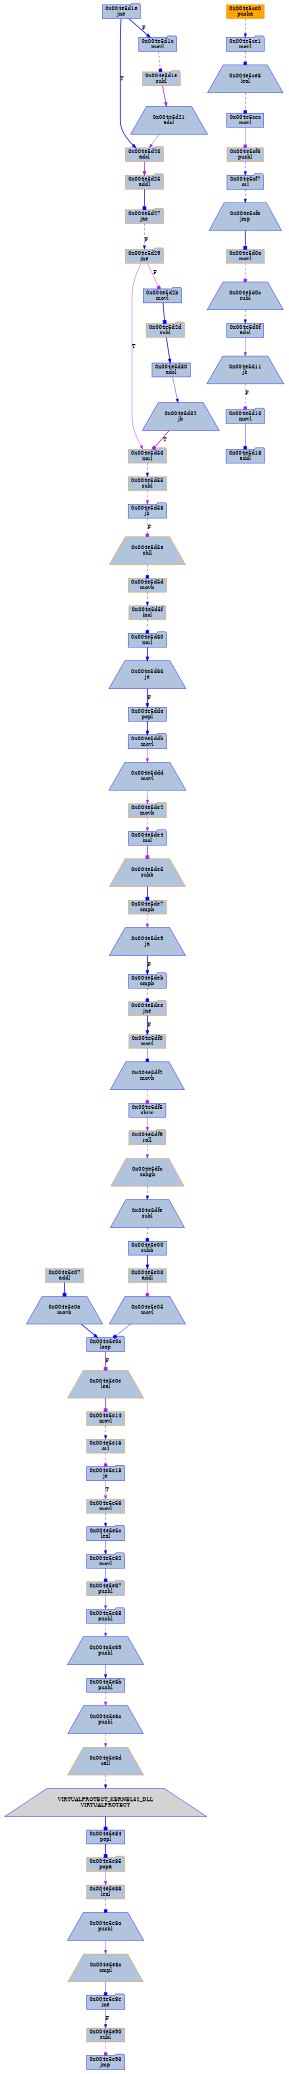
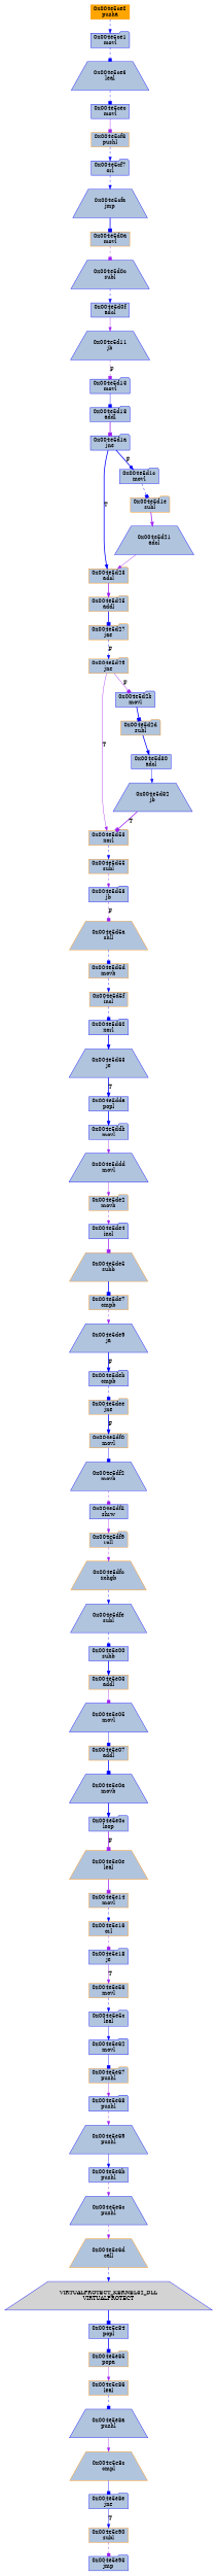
  strict digraph {
    node [color=blue fillcolor=lightsteelblue shape=folder style=filled]
    edge [arrowhead=normal color=blue style=dashed]
    n1 [label="0x004e5e84\npopl" shape=box]
    n2 [color=darkorange label="0x004e5e85\npopa"]
    n3 [color=darkorange label="0x004e5e86\nleal" shape=box]
    n4 [label="0x004e5e8a\npushl" shape=trapezium]
    n5 [label="0x004e5d30\nadcl" shape=box]
    n6 [label="0x004e5d32\njb" shape=trapezium]
    n7 [color=darkorange label="0x004e5d53\nxorl"]
    n8 [color=darkorange label="0x004e5d55\nsubl" shape=box]
    n9 [label="0x004e5d0f\nadcl" shape=box]
    n10 [label="0x004e5d11\njb" shape=trapezium]
    n11 [label="0x004e5d13\nmovl"]
    n12 [label="0x004e5d18\naddl"]
    n13 [label="0x004e5dda\npopl" shape=box]
    n14 [label="0x004e5ddb\nmovl"]
    n15 [label="0x004e5ddd\nmovl" shape=trapezium]
    n16 [color=darkorange label="0x004e5de2\nmovb"]
    n17 [color=darkorange label="0x004e5d25\naddl"]
    n18 [color=darkorange label="0x004e5d27\njae"]
    n19 [color=darkorange label="0x004e5d29\njne"]
    n20 [label="0x004e5d2b\nmovl"]
    n21 [label="0x004e5e0a\nmovb" shape=trapezium]
    n22 [label="0x004e5e0c\nloop"]
    n23 [color=darkorange label="0x004e5e0e\nleal" shape=trapezium]
    n24 [color=darkorange label="0x004e5e14\nmovl" shape=box]
    n25 [color=darkorange label="0x004e5cf6\npushl" shape=box]
    n26 [label="0x004e5cf7\norl"]
    n27 [label="0x004e5cfa\njmp" shape=trapezium]
    n28 [color=darkorange label="0x004e5d0a\nmovl" shape=box]
    n29 [color=darkorange label="0x004e5e8c\ncmpl" shape=trapezium]
    n30 [label="0x004e5d0c\nsubl" shape=trapezium]
    n31 [label="0x004e5e68\npushl"]
    n32 [label="0x004e5e69\npushl" shape=trapezium]
    n33 [label="0x004e5e6b\npushl" shape=box]
    n34 [label="0x004e5e6c\npushl" shape=trapezium]
    n35 [label="0x004e5d21\nadcl" shape=trapezium]
    n36 [color=darkorange label="0x004e5d23\nadcl"]
    n37 [label="0x004e5e05\nmovl" shape=trapezium]
    n38 [color=darkorange label="0x004e5e07\naddl" shape=box]
    n39 [label="0x004e5ce1\nmovl"]
    n40 [label="0x004e5ce6\nleal" shape=trapezium]
    n41 [label="0x004e5cec\nmovl" shape=box]
    n42 [color=darkorange label="0x004e5d5f\nincl" shape=box]
    n43 [label="0x004e5d60\nxorl"]
    n44 [label="0x004e5d63\nje" shape=trapezium]
    n45 [color=darkorange label="0x004e5e16\norl" shape=box]
    n46 [label="0x004e5d1a\njne"]
    n47 [label="0x004e5d1c\nmovl"]
    n48 [color=darkorange label="0x004e5d1e\nsubl"]
    n49 [fillcolor=lightgrey label="VIRTUALPROTECT_KERNEL32_DLL\nVIRTUALPROTECT" shape=trapezium]
    n50 [color=darkorange label="0x004e5df9\nroll"]
    n51 [color=darkorange label="0x004e5dfc\nxchgb" shape=trapezium]
    n52 [label="0x004e5dfe\nsubl" shape=trapezium]
    n53 [label="0x004e5e00\nsubb" shape=box]
    n54 [color=darkorange label="0x004e5d2d\nsubl"]
    n55 [label="0x004e5e8e\njne"]
    n56 [color=darkorange label="0x004e5e90\nsubl" shape=box]
    n57 [label="0x004e5e93\njmp"]
    n58 [label="0x004e5d58\njb"]
    n59 [color=darkorange label="0x004e5d5a\nshll" shape=trapezium]
    n60 [color=darkorange label="0x004e5de5\nsubb" shape=trapezium]
    n61 [color=darkorange label="0x004e5de7\ncmpb" shape=box]
    n62 [label="0x004e5de9\nja" shape=trapezium]
    n63 [label="0x004e5deb\ncmpb"]
    n64 [color=darkorange label="0x004e5e6d\ncall" shape=trapezium]
    n65 [label="0x004e5e5c\nleal"]
    n66 [label="0x004e5e62\nmovl"]
    n67 [color=darkorange label="0x004e5e67\npushl"]
    n68 [color=darkorange label="0x004e5e56\nmovl" shape=box]
    n69 [color=darkorange label="0x004e5dee\njne"]
    n70 [color=darkorange label="0x004e5df0\nmovl" shape=box]
    n71 [label="0x004e5e18\nje"]
    n72 [color=darkorange label="0x004e5e03\naddl" shape=box]
    n73 [label="0x004e5df2\nmovb" shape=trapezium]
    n74 [label="0x004e5df5\nshrw" shape=box]
    n75 [color=darkorange label="0x004e5d5d\nmovb" shape=box]
    n76 [label="0x004e5de4\nincl"]
    n77 [color=darkorange fillcolor=orange label="0x004e5ce0\npusha" shape=box]
    n1 -> n2 [arrowhead=box style=bold]
    n2 -> n3 [color=purple style=solid]
    n3 -> n4 [arrowhead=box]
    n4 -> n29 [color=purple style=solid]
    n5 -> n6 [style=solid]
    n6 -> n7 [arrowhead=box color=purple label=T style=bold]
    n7 -> n8
    n8 -> n58 [color=purple]
    n9 -> n10 [color=purple style=solid]
    n10 -> n11 [arrowhead=box color=purple label=F]
    n11 -> n12 [arrowhead=box style=solid]
+   n12 -> n46 [arrowhead=box color=purple style=bold]
    n13 -> n14 [style=bold]
    n14 -> n15 [color=purple style=solid]
    n15 -> n16 [color=purple style=solid]
    n16 -> n76 [color=purple]
    n17 -> n18 [arrowhead=box style=bold]
    n18 -> n19 [label=F]
    n19 -> n7 [color=purple label=T style=solid]
    n19 -> n20 [arrowhead=box color=purple label=F style=solid]
    n20 -> n54 [arrowhead=box style=bold]
    n21 -> n22 [style=bold]
    n22 -> n23 [arrowhead=box color=purple label=F style=bold]
    n23 -> n24 [arrowhead=box color=purple style=bold]
    n24 -> n45
    n25 -> n26
    n26 -> n27
    n27 -> n28 [arrowhead=box style=bold]
    n28 -> n30 [arrowhead=box color=purple]
    n29 -> n55 [arrowhead=box style=solid]
    n30 -> n9
    n31 -> n32 [color=purple]
    n32 -> n33 [style=solid]
    n33 -> n34 [color=purple]
    n34 -> n64 [color=purple]
    n35 -> n36 [color=purple style=solid]
    n36 -> n17 [color=purple style=bold]
-   n37 -> n22 [arrowhead=box style=solid]
+   n37 -> n38 [arrowhead=box style=solid]
    n38 -> n21 [arrowhead=box style=bold]
    n39 -> n40 [arrowhead=box]
    n40 -> n41 [arrowhead=box]
    n41 -> n25 [arrowhead=box color=purple style=solid]
    n42 -> n43 [arrowhead=box]
    n43 -> n44 [style=bold]
-   n44 -> n13 [label=F style=bold]
+   n44 -> n13 [label=T style=bold]
    n45 -> n71 [arrowhead=box color=purple]
    n46 -> n36 [label=T style=bold]
    n46 -> n47 [label=F style=bold]
    n47 -> n48 [arrowhead=box]
    n48 -> n35 [color=purple style=bold]
    n49 -> n1 [arrowhead=box style=bold]
    n50 -> n51 [color=purple]
    n51 -> n52
    n52 -> n53 [arrowhead=box]
    n53 -> n72 [style=bold]
    n54 -> n5 [style=bold]
-   n55 -> n56 [label=F style=solid]
+   n55 -> n56 [label=T style=solid]
    n56 -> n57 [arrowhead=box color=purple]
    n58 -> n59 [arrowhead=box color=purple label=F]
    n59 -> n75 [arrowhead=box]
    n60 -> n61 [arrowhead=box style=bold]
    n61 -> n62 [color=purple]
    n62 -> n63 [label=F style=bold]
    n63 -> n69 [arrowhead=box]
    n64 -> n49
    n65 -> n66 [style=solid]
    n66 -> n67 [arrowhead=box style=solid]
    n67 -> n31 [color=purple style=solid]
    n68 -> n65
    n69 -> n70 [label=F style=bold]
    n70 -> n73 [arrowhead=box style=solid]
    n71 -> n68 [color=purple label=T style=solid]
    n72 -> n37 [arrowhead=box color=purple style=solid]
    n73 -> n74 [arrowhead=box color=purple]
    n74 -> n50 [color=purple style=solid]
    n75 -> n42
    n76 -> n60 [arrowhead=box color=purple style=bold]
    n77 -> n39
  }
